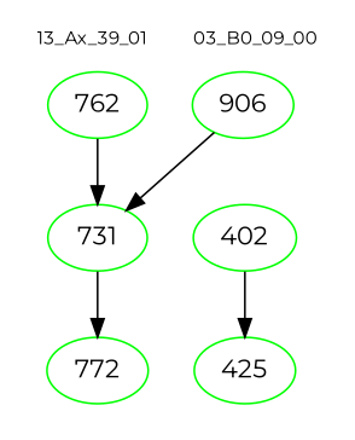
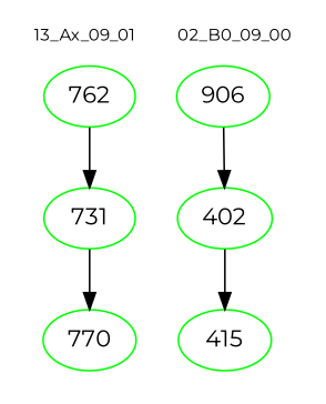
  digraph {
    fontname=Montserrat
    node [color=green fontname=Montserrat]
    edge [color=black fontname=Montserrat]
    n1 [label=762]
    n2 [label=731]
-   n3 [label=772]
+   n3 [label=770]
    n4 [label=906]
    n5 [label=402]
-   n6 [label=425]
+   n6 [label=415]
    subgraph cluster_1 {
      color=white
      fontsize=10
-     label="13_Ax_39_01"
+     label="13_Ax_09_01"
      n1
      n2
      n3
    }
    subgraph cluster_2 {
      color=white
      fontsize=10
-     label="03_B0_09_00"
+     label="02_B0_09_00"
      n4
      n5
      n6
    }
    n1 -> n2
    n2 -> n3
-   n4 -> n2
+   n4 -> n5
    n5 -> n6
  }
